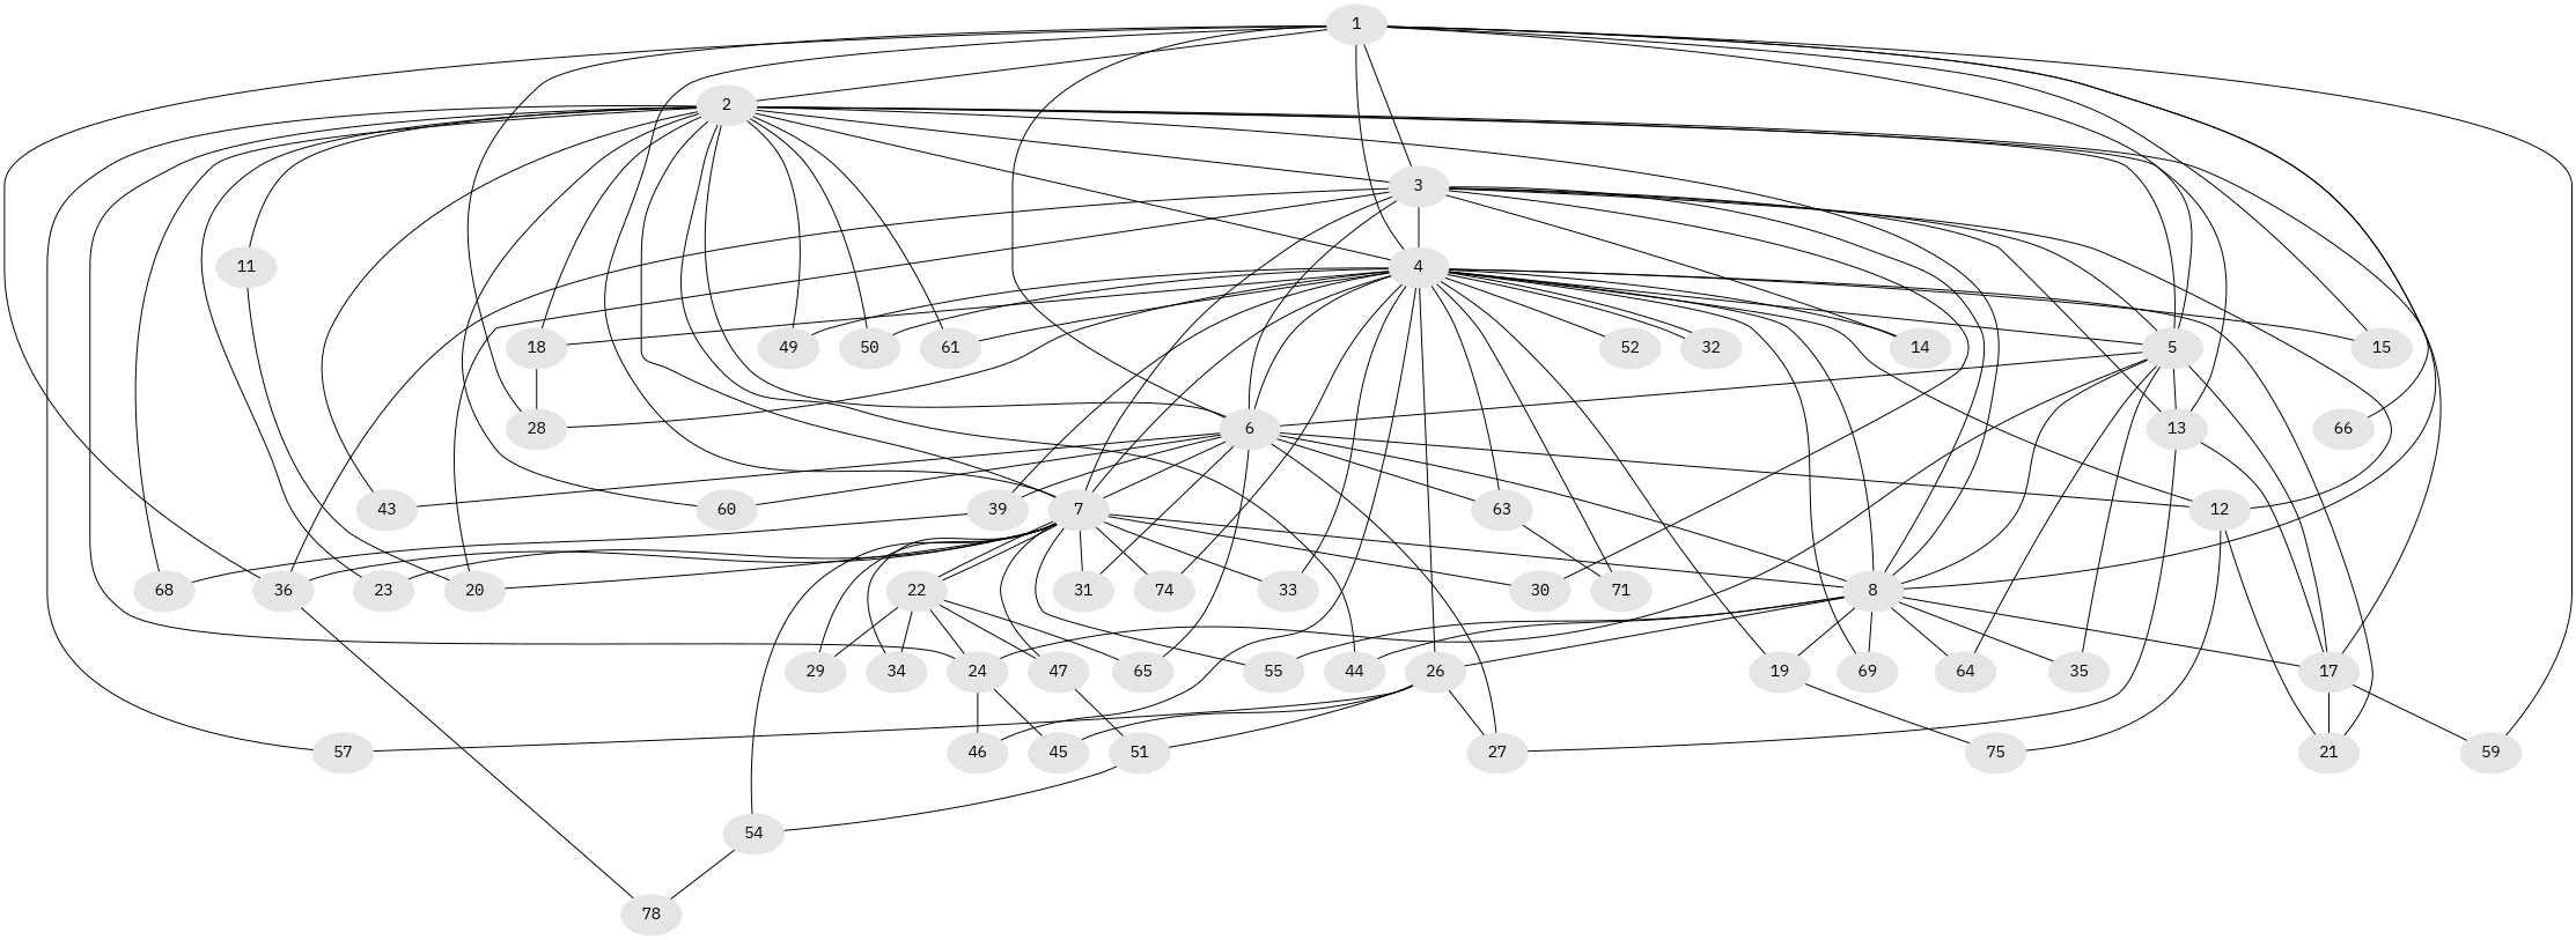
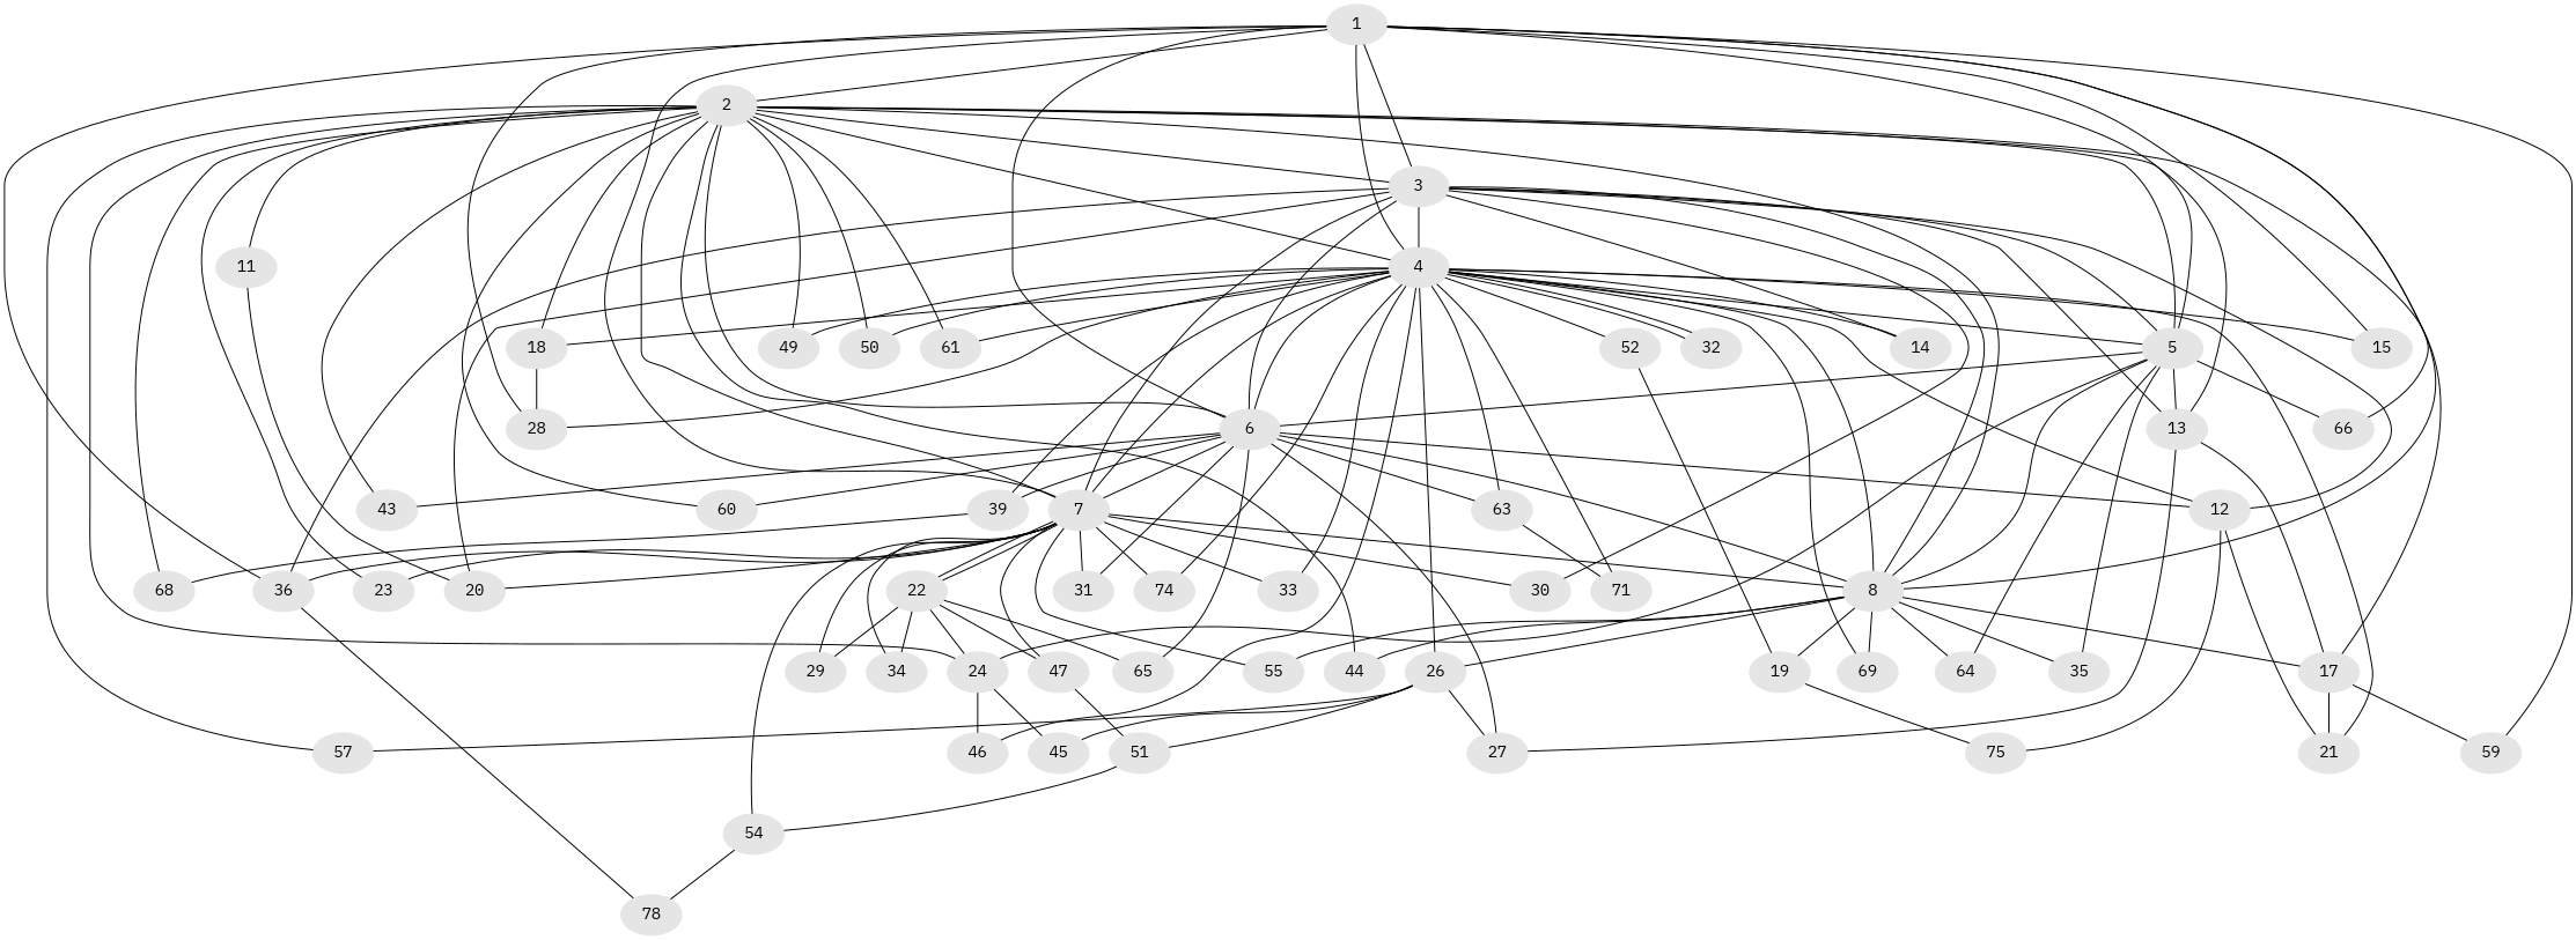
  graph {
    fontname="IBM Plex Mono"
    node [color=gray90 fontname="IBM Plex Mono" style=filled]
    edge [fontname="IBM Plex Mono"]
    1 [super="+72"]
    2 [super="+48"]
    3 [super="+40"]
    4 [super="+9"]
    5 [super="+58"]
    6 [super="+16"]
    7 [super="+10"]
    8 [super="+41"]
    15
    28 [super="+76"]
    36 [super="+53"]
    59
    66
    11
    13 [super="+67"]
    17
    18
    23
    24 [super="+73"]
    43
    44
    49
    50
    57
    60
    61
    68
    12 [super="+38"]
    14
    20 [super="+25"]
    30
    19
    21 [super="+62"]
    26 [super="+56"]
    32
    33
    39
    46
    52
    63
    69
    71
    74
    35
    64
    27 [super="+37"]
    31
    65
    22 [super="+42"]
    29
    34
    47
    54
    55
    n55 [label=78]
    45
    75
    51
    1 -- 2
    1 -- 3
    1 -- 4 [weight=2]
    1 -- 5
    1 -- 6 [weight=2]
    1 -- 7 [weight=2]
    1 -- 8
    1 -- 15
    1 -- 28
    1 -- 36
    1 -- 59
    1 -- 66
    2 -- 3
    2 -- 4 [weight=2]
    2 -- 5
    2 -- 6
    2 -- 7 [weight=2]
    2 -- 8
    2 -- 11
    2 -- 13
    2 -- 17
    2 -- 18
    2 -- 23
    2 -- 24
    2 -- 43 [weight=2]
    2 -- 44
    2 -- 49
    2 -- 50
    2 -- 57
    2 -- 60
    2 -- 61
    2 -- 68
    3 -- 4 [weight=3]
    3 -- 5
    3 -- 6
    3 -- 7 [weight=2]
    3 -- 8
    3 -- 36
    3 -- 13
    3 -- 12
    3 -- 14
    3 -- 20
    3 -- 30
    4 -- 5 [weight=3]
    4 -- 6 [weight=2]
    4 -- 7 [weight=4]
    4 -- 8 [weight=2]
    4 -- 15
    4 -- 28
    4 -- 18
    4 -- 49
    4 -- 50
    4 -- 61
    4 -- 12
    4 -- 14
-   4 -- 19
+   52 -- 19
    4 -- 21
    4 -- 26 [weight=2]
    4 -- 32
    4 -- 32
    4 -- 33
    4 -- 39
    4 -- 46
    4 -- 52 [weight=2]
    4 -- 63
    4 -- 69
    4 -- 71
    4 -- 74
    5 -- 6
    5 -- 8
-   5 -- 17
+   5 -- 66
    5 -- 13
    5 -- 24
    5 -- 35
    5 -- 64
    6 -- 7 [weight=3]
    6 -- 8
    6 -- 43
    6 -- 60
    6 -- 12
    6 -- 39
    6 -- 63
    6 -- 27
    6 -- 31
    6 -- 65
    7 -- 8 [weight=2]
    7 -- 36
    7 -- 23
    7 -- 20
    7 -- 30
    7 -- 33
    7 -- 74
    7 -- 31
    7 -- 22 [weight=2]
    7 -- 22
    7 -- 29
    7 -- 34
    7 -- 47
    7 -- 54
    7 -- 55
    8 -- 17
    8 -- 44
    8 -- 19
    8 -- 26
    8 -- 69
    8 -- 35
    8 -- 64
    8 -- 55
    36 -- n55
    11 -- 20
    13 -- 17
    13 -- 27
    17 -- 59
    17 -- 21
    18 -- 28
    24 -- 46
    24 -- 45
    12 -- 21
    12 -- 75
    19 -- 75
    26 -- 57
    26 -- 27
    26 -- 45
    26 -- 51
    39 -- 68
    63 -- 71
    22 -- 24
    22 -- 65
    22 -- 29
    22 -- 34
    22 -- 47
    47 -- 51
    54 -- n55
    51 -- 54
  }
